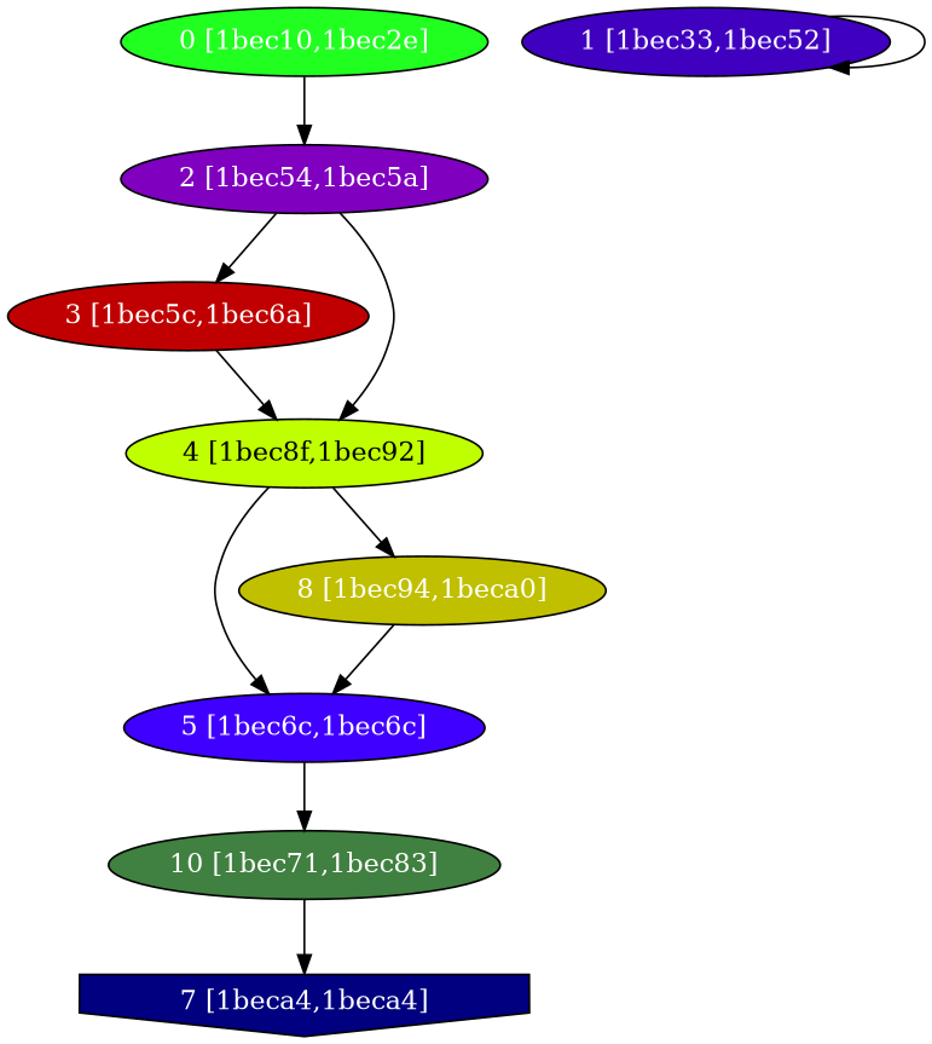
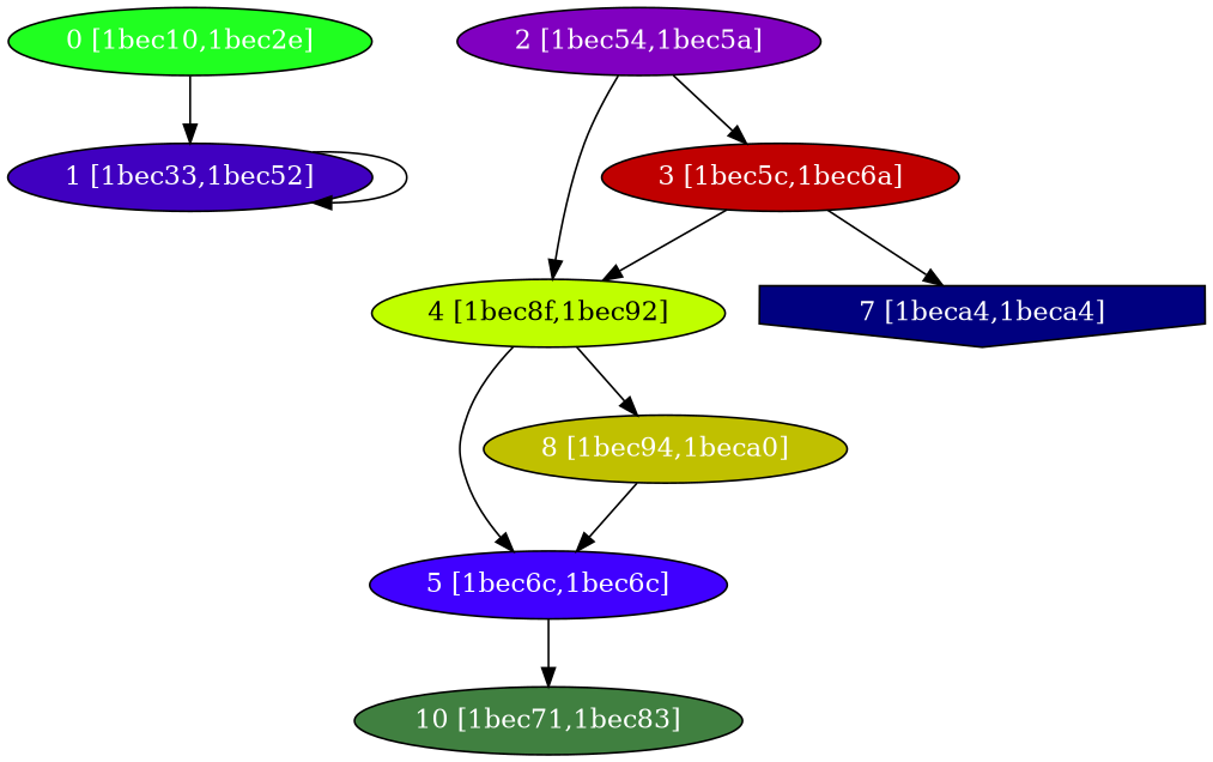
  digraph {
    node [fontcolor="#ffffff" shape=oval style=filled]
    n1 [fillcolor="#20FF20" label="0 [1bec10,1bec2e]"]
    n2 [fillcolor="#4000C0" label="1 [1bec33,1bec52]"]
    n3 [fillcolor="#8000C0" label="2 [1bec54,1bec5a]"]
    n4 [fillcolor="#C00000" label="3 [1bec5c,1bec6a]"]
    n5 [fillcolor="#C0FF00" fontcolor="#000000" label="4 [1bec8f,1bec92]"]
    n6 [fillcolor="#4000FF" label="5 [1bec6c,1bec6c]"]
    n7 [fillcolor="#C0C000" label="8 [1bec94,1beca0]"]
    n8 [fillcolor="#408040" label="10 [1bec71,1bec83]"]
    n9 [fillcolor="#000080" label="7 [1beca4,1beca4]" shape=invhouse]
-   n1 -> n3
+   n1 -> n2
    n2 -> n2
    n3 -> n4
    n3 -> n5
    n4 -> n5
    n5 -> n6
    n5 -> n7
    n6 -> n8
    n7 -> n6
-   n8 -> n9
+   n4 -> n9
  }
